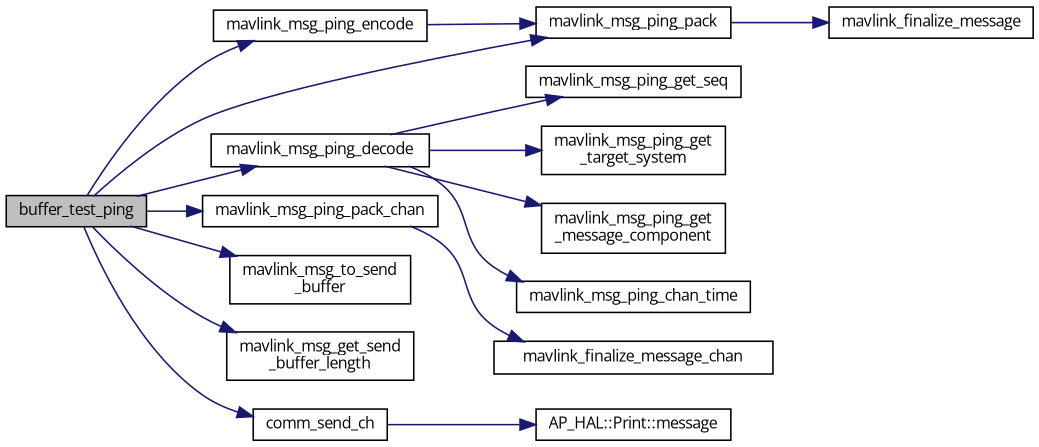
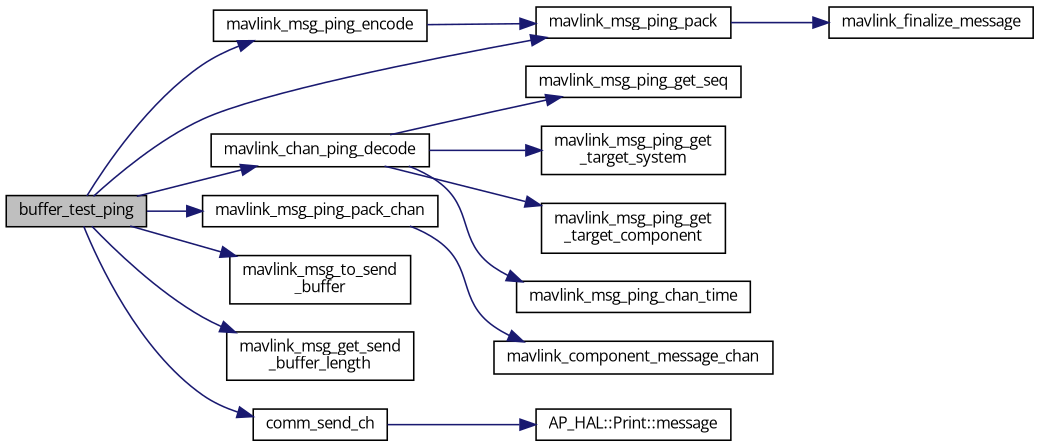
  digraph {
    fontname="Open Sans"
    rankdir=LR
    node [color=black fillcolor=white fontname="Open Sans" fontsize=10 shape=record style=filled]
    edge [color=midnightblue fontname="Open Sans" fontsize=10 labelfontname=Helvetica labelfontsize=10 style=solid]
    n1 [fillcolor=grey75 fontcolor=black height=0.2 label=buffer_test_ping width=0.4]
    n2 [height=0.2 label=mavlink_msg_ping_encode width=0.4]
    n3 [height=0.2 label=mavlink_msg_ping_pack width=0.4]
-   n4 [height=0.2 label=mavlink_msg_ping_decode width=0.4]
+   n4 [height=0.2 label=mavlink_chan_ping_decode width=0.4]
    n5 [height=0.2 label=mavlink_msg_ping_pack_chan width=0.4]
    n6 [height=0.2 label="mavlink_msg_to_send\l_buffer" width=0.4]
    n7 [height=0.2 label="mavlink_msg_get_send\l_buffer_length" width=0.4]
    n8 [height=0.2 label=comm_send_ch width=0.4]
    n9 [height=0.2 label=mavlink_finalize_message width=0.4]
    n10 [height=0.2 label=mavlink_msg_ping_get_seq width=0.4]
    n11 [height=0.2 label="mavlink_msg_ping_get\l_target_system" width=0.4]
-   n12 [height=0.2 label="mavlink_msg_ping_get\l_message_component" width=0.4]
+   n12 [height=0.2 label="mavlink_msg_ping_get\l_target_component" width=0.4]
    n13 [height=0.2 label=mavlink_msg_ping_chan_time width=0.4]
-   n14 [height=0.2 label=mavlink_finalize_message_chan width=0.4]
+   n14 [height=0.2 label=mavlink_component_message_chan width=0.4]
    n15 [height=0.2 label="AP_HAL::Print::message" width=0.4]
    n1 -> n2
    n1 -> n3
    n1 -> n4
    n1 -> n5
    n1 -> n6
    n1 -> n7
    n1 -> n8
    n2 -> n3
    n3 -> n9
    n4 -> n10
    n4 -> n11
    n4 -> n12
    n4 -> n13
    n5 -> n14
    n8 -> n15
  }
